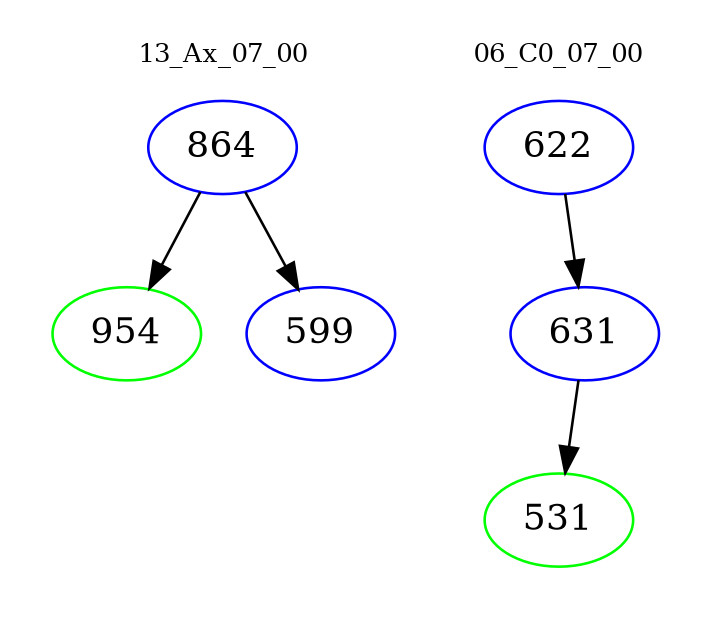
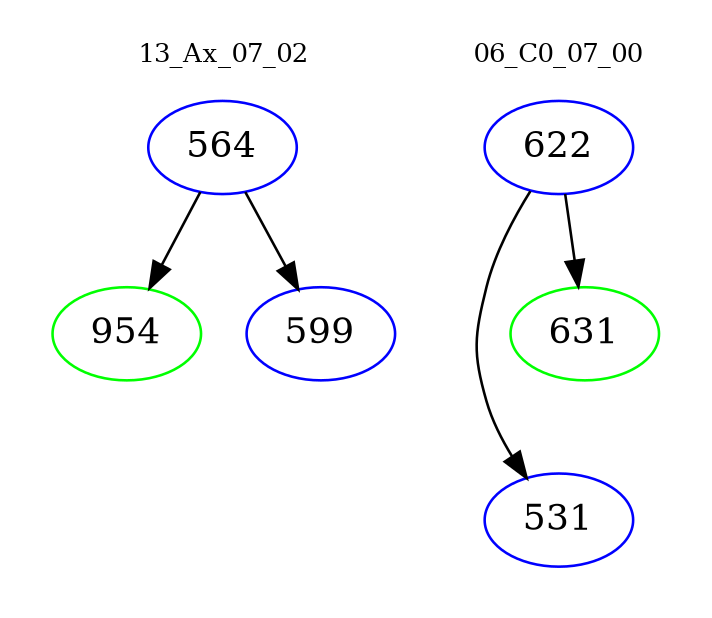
  digraph {
    node [color=blue]
    edge [color=black]
-   n1 [label=864]
+   n1 [label=564]
    n2 [color=green label=954]
    n3 [label=599]
    n4 [label=622]
-   n5 [color=green label=531]
-   n6 [label=631]
+   n5 [label=531]
+   n6 [color=green label=631]
    subgraph cluster_1 {
      color=white
      fontsize=10
-     label="13_Ax_07_00"
+     label="13_Ax_07_02"
      n1
      n2
      n3
    }
    subgraph cluster_2 {
      color=white
      fontsize=10
      label="06_C0_07_00"
      n4
      n5
      n6
    }
    n1 -> n2
    n1 -> n3
-   n6 -> n5
+   n4 -> n5
    n4 -> n6
  }
